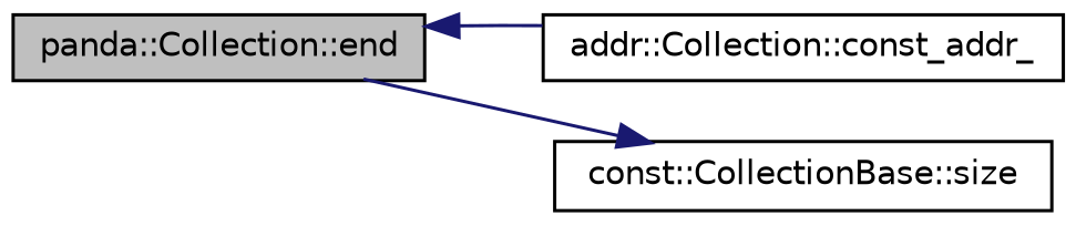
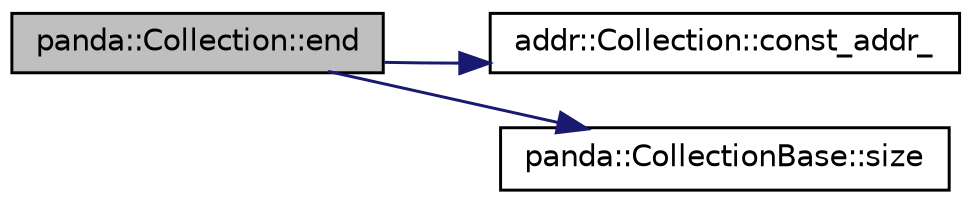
  digraph {
    rankdir=LR
    node [color=black fillcolor=white fontname=Helvetica fontsize=10 shape=record style=filled]
    edge [color=midnightblue fontname=Helvetica fontsize=10 labelfontname=Helvetica labelfontsize=10 style=solid]
    n1 [fillcolor=grey75 fontcolor=black height=0.2 label="panda::Collection::end" width=0.4]
    n2 [height=0.2 label="addr::Collection::const_addr_" width=0.4]
-   n3 [height=0.2 label="const::CollectionBase::size" width=0.4]
-   n2 -> n1
+   n3 [height=0.2 label="panda::CollectionBase::size" width=0.4]
+   n1 -> n2
    n1 -> n3
  }
